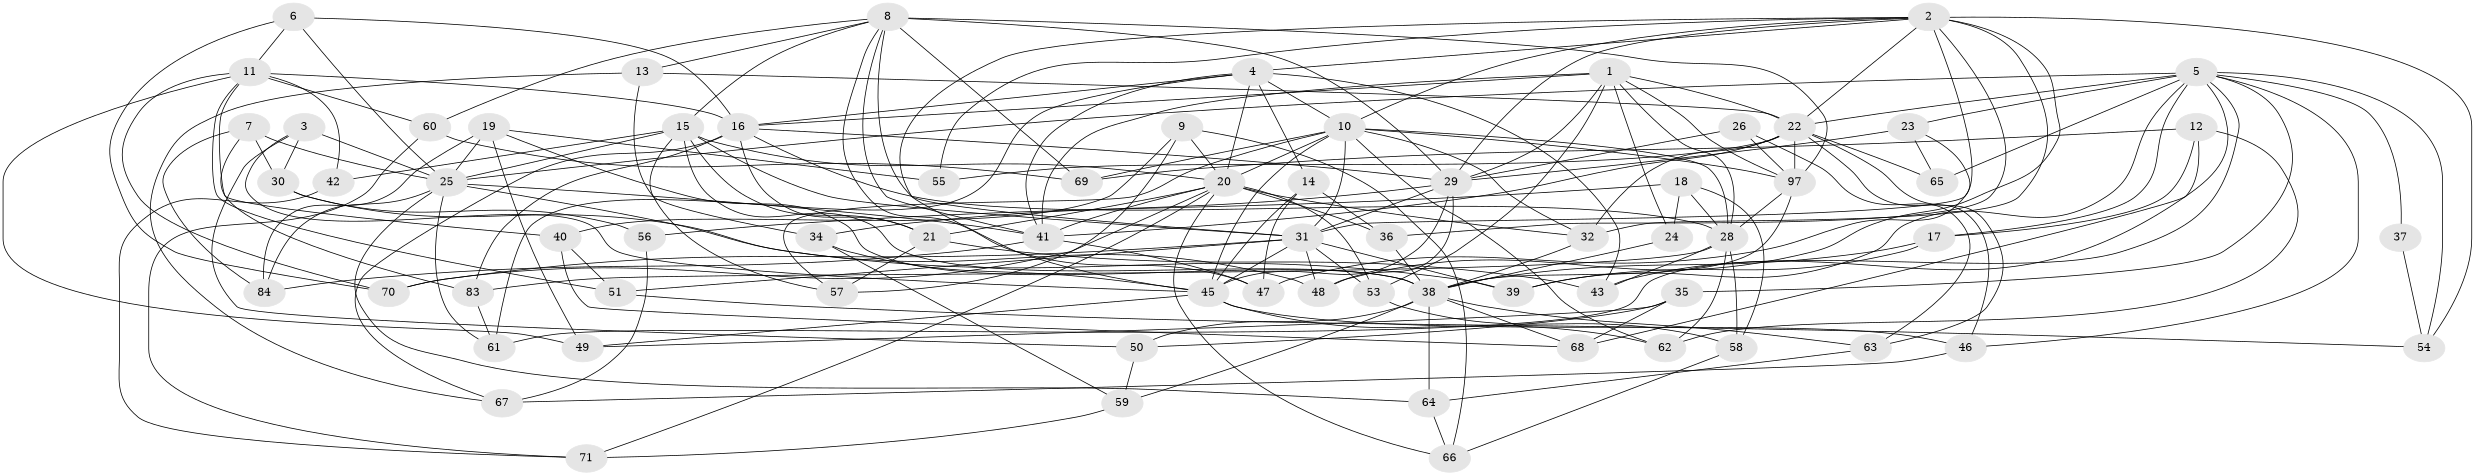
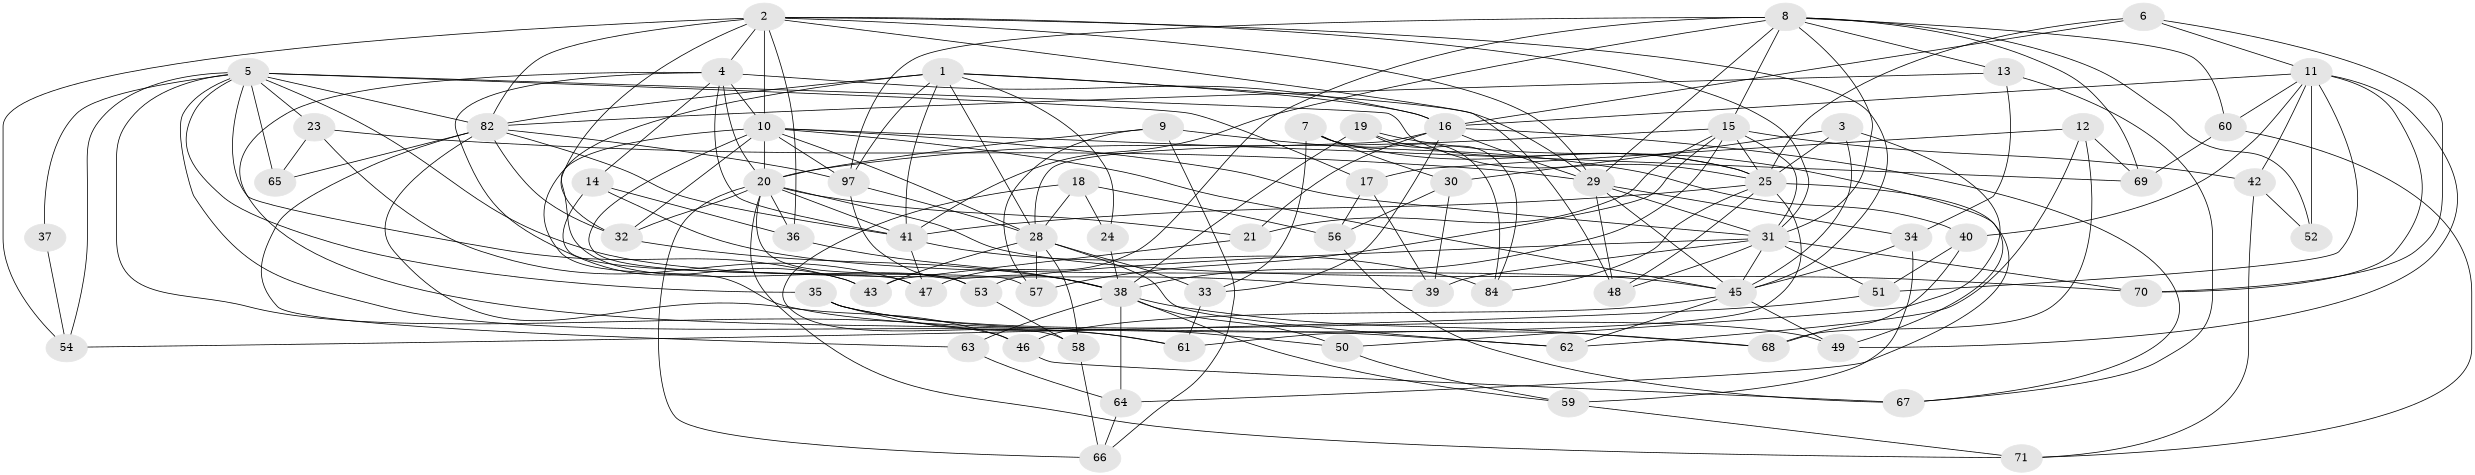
  graph {
    fontname="DejaVu Serif"
    node [color=gray90 fontname="DejaVu Serif" style=filled]
    edge [fontname="DejaVu Serif" weight=1.0]
    1
    16
-   22
+   22 [label=82]
    24
    n5 [label=97]
    28
    29
    41
    53
-   33 [label=83]
+   33
    67
    21
    32
-   55
    46
    65
    63
    38
    43
    57
    62
    58
    31
    45
    48
    34
    n27 [label=84]
    47
    2
    4
    10
    36
    54
    14
    20
    61
    69
    39
    70
    51
    49
    3
    25
    30
    50
    64
    56
    59
    66
    71
    5
    17
    23
    35
    37
    68
    6
    11
+   52
    60
    40
    42
    7
    8
    13
    15
    9
    12
    18
    19
-   26
    1 -- 16
    1 -- 22
    1 -- 24
    1 -- n5
    1 -- 28
    1 -- 29
    1 -- 41
    1 -- 53
    16 -- 28 [weight=2.0]
    16 -- 29 [weight=2.0]
    16 -- 33
    16 -- 67
    16 -- 21
    22 -- n5
    22 -- 41
    22 -- 32
-   22 -- 55 [weight=2.0]
    22 -- 46
    22 -- 65
    22 -- 63
    24 -- 38 [weight=2.0]
    n5 -- 28 [weight=2.0]
    n5 -- 38
    28 -- 33
    28 -- 43
-   21 -- 57
+   28 -- 57
    28 -- 62
    28 -- 58
    29 -- 31
    29 -- 45
    29 -- 48
    29 -- 34
    41 -- n27
    41 -- 47
    53 -- 58
    33 -- 61
    21 -- 43
    32 -- 38
    46 -- 67
    63 -- 64
    38 -- 63
    38 -- 50
    38 -- 64
    38 -- 59
    38 -- 68
    58 -- 66
    31 -- 53
    31 -- 45
    31 -- 48
    31 -- 39
    31 -- 70
    31 -- 51
    45 -- 46
    45 -- 62
    45 -- 49
    34 -- 45
    34 -- 59
    2 -- 22
    2 -- 29
    2 -- 32 [weight=2.0]
-   2 -- 55
    2 -- 31
    2 -- 45
    2 -- 48
    2 -- 4
    2 -- 10
    2 -- 36
    2 -- 54
    4 -- 16 [weight=2.0]
    4 -- 41
    4 -- 43
    4 -- 10 [weight=2.0]
    4 -- 14
    4 -- 20
    4 -- 61
    10 -- n5
    10 -- 28
    10 -- 32
    10 -- 57
    10 -- 62
    10 -- 31
    10 -- 45
    10 -- 20
    10 -- 69
    36 -- 38
    14 -- 45
    14 -- 47
    14 -- 36
    20 -- 41
    20 -- 53
    20 -- 21
    20 -- 32
    20 -- 36
    20 -- 70
    20 -- 66
    20 -- 71
    51 -- 54
    3 -- 45
    3 -- 25
    3 -- 30
    3 -- 50
    25 -- 41
    25 -- 48
    25 -- n27
    25 -- 61
    25 -- 64
    30 -- 39
    30 -- 56
    50 -- 59
    64 -- 66
    56 -- 67
    59 -- 71
    5 -- 22
    5 -- 46
    5 -- 65
    5 -- 43
    5 -- 54
    5 -- 61
    5 -- 39
    5 -- 25
    5 -- 17
    5 -- 23
    5 -- 35
    5 -- 37
    17 -- 39
-   17 -- 38
+   17 -- 56
    23 -- 29
    23 -- 65
    23 -- 47
    35 -- 49
    35 -- 50
    35 -- 68
    37 -- 54
    6 -- 16
    6 -- 70
    6 -- 25
    6 -- 11
    11 -- 16
    11 -- 70
    11 -- 51
    11 -- 49
+   11 -- 52 [weight=2.0]
    11 -- 60
    11 -- 40
    11 -- 42
    60 -- 69
    60 -- 71
    40 -- 51
    40 -- 68
    42 -- 71
+   42 -- 52
    7 -- 33
    7 -- n27
    7 -- 25
    7 -- 30
    8 -- n5 [weight=2.0]
    8 -- 29 [weight=2.0]
    8 -- 41
    8 -- 31
    8 -- 47
    8 -- 69
+   8 -- 52
    8 -- 60
    8 -- 13
    8 -- 15
    13 -- 22
    13 -- 67
    13 -- 34
    15 -- 21
    15 -- 38
    15 -- 57
    15 -- 31 [weight=2.0]
    15 -- 20
    15 -- 25
    15 -- 42
    9 -- 57
    9 -- 20
    9 -- 66
    9 -- 40
    12 -- 62
    12 -- 69
    12 -- 17
    12 -- 68
    18 -- 24
    18 -- 28
    18 -- 58
    18 -- 56
-   19 -- 55
    19 -- 38
    19 -- n27
    19 -- 49
    19 -- 25
-   26 -- n5 [weight=2.0]
-   26 -- 29
-   26 -- 63
  }
